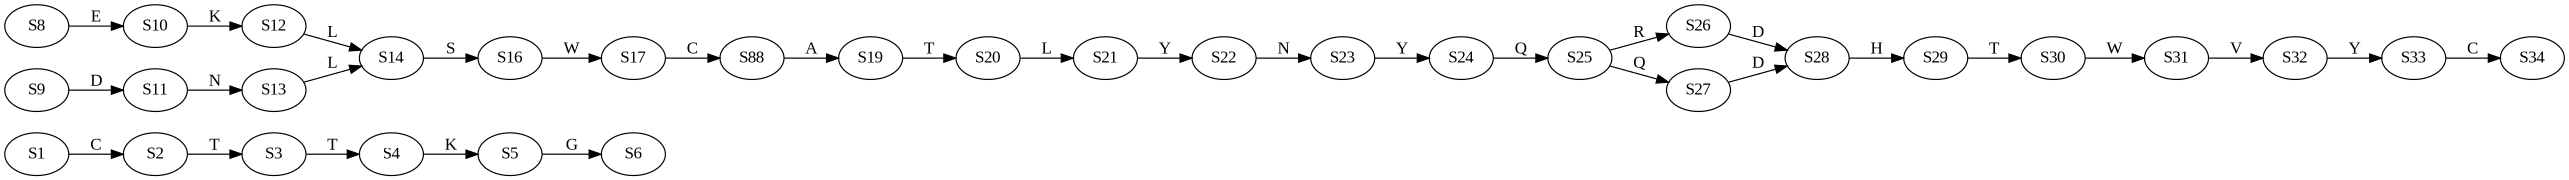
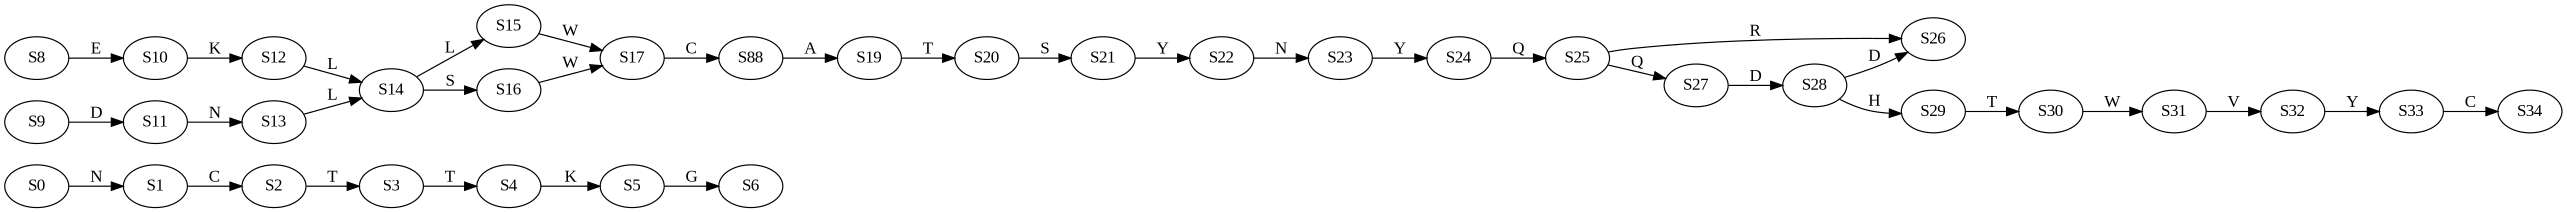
  strict digraph {
    fontname="Liberation Serif"
    rankdir=LR
    node [fontname="Liberation Serif"]
    edge [fontname="Liberation Serif"]
+   S0
    S1
    S2
    S3
    S4
    S5
    S6
    S8
    S10
    S9
    S11
    S12
    S13
    S14
+   S15
    S16
    S17
    n18 [label=S88]
    S19
    S20
    S21
    S22
    S23
    S24
    S25
    S26
    S27
    S28
    S29
    S30
    S31
    S32
    S33
    S34
+   S0 -> S1 [label=N]
    S1 -> S2 [label=C]
    S2 -> S3 [label=T]
    S3 -> S4 [label=T]
    S4 -> S5 [label=K]
    S5 -> S6 [label=G]
    S8 -> S10 [label=E]
    S10 -> S12 [label=K]
    S9 -> S11 [label=D]
    S11 -> S13 [label=N]
    S12 -> S14 [label=L]
    S13 -> S14 [label=L]
+   S14 -> S15 [label=L]
    S14 -> S16 [label=S]
+   S15 -> S17 [label=W]
    S16 -> S17 [label=W]
    S17 -> n18 [label=C]
    n18 -> S19 [label=A]
    S19 -> S20 [label=T]
-   S20 -> S21 [label=L]
+   S20 -> S21 [label=S]
    S21 -> S22 [label=Y]
    S22 -> S23 [label=N]
    S23 -> S24 [label=Y]
    S24 -> S25 [label=Q]
    S25 -> S26 [label=R]
    S25 -> S27 [label=Q]
-   S26 -> S28 [label=D]
+   S28 -> S26 [label=D]
    S27 -> S28 [label=D]
    S28 -> S29 [label=H]
    S29 -> S30 [label=T]
    S30 -> S31 [label=W]
    S31 -> S32 [label=V]
    S32 -> S33 [label=Y]
    S33 -> S34 [label=C]
  }
